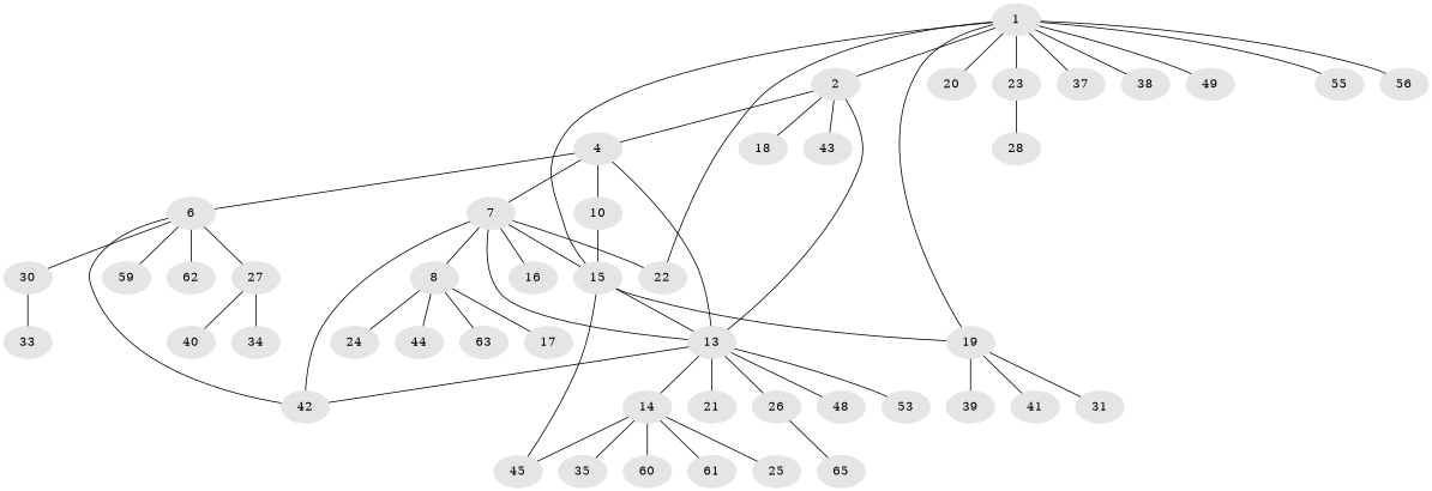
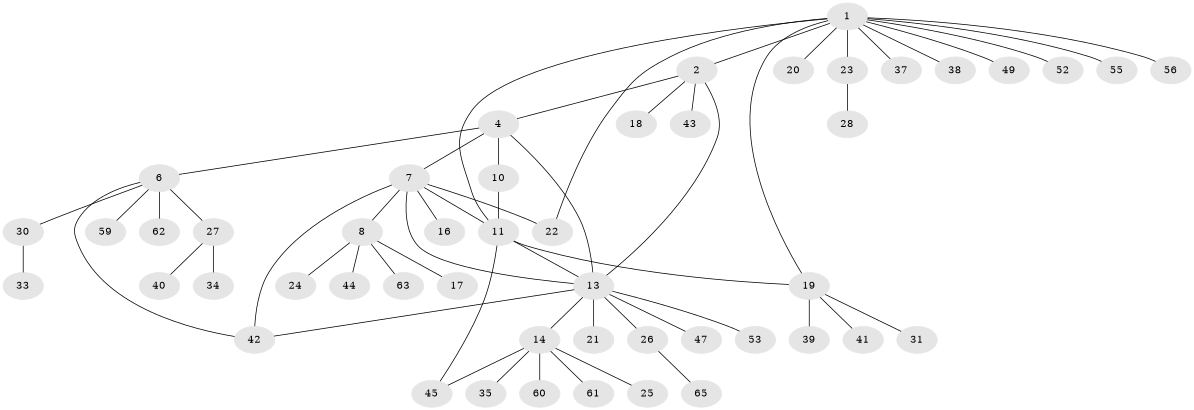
  graph {
    node [color=gray90 style=filled]
    1 [super="+29"]
    2 [super="+3"]
-   11 [super="+12" label=15]
+   11 [super="+12"]
    19 [super="+47"]
    20
    22
    23
    n8 [label=37]
    38 [super="+54"]
    49
+   52
    55
    56
    4 [super="+5"]
    13 [super="+15"]
    18
    43
    45
    31
    39
    41
    28 [super="+58"]
    7 [super="+9"]
    6 [super="+32"]
    10
    42 [super="+50"]
    8 [super="+37"]
    16
    14 [super="+57"]
    21
    26
-   48
+   48 [label=47]
    53
    27
    30 [super="+64"]
    59
    62
    34 [super="+51"]
    40
    33
    17
    24
    44
    63
    25 [super="+46"]
    35
    60
    61 [super="+66"]
    65
    1 -- 2 [weight=2]
    1 -- 11
    1 -- 19
    1 -- 20
    1 -- 22
    1 -- 23
    1 -- n8
    1 -- 38
    1 -- 49
+   1 -- 52
    1 -- 55
    1 -- 56
    2 -- 4
    2 -- 13
    2 -- 18
    2 -- 43
    11 -- 19
    11 -- 13
    11 -- 45
    19 -- 31
    19 -- 39
    19 -- 41
    23 -- 28
    4 -- 13
    4 -- 7
    4 -- 6 [weight=2]
    4 -- 10
    13 -- 42
    13 -- 14 [weight=2]
    13 -- 21
    13 -- 26
    13 -- 48
    13 -- 53
    7 -- 11
    7 -- 22
    7 -- 13
    7 -- 42
    7 -- 8 [weight=2]
    7 -- 16
    6 -- 42
    6 -- 27
    6 -- 30
    6 -- 59
    6 -- 62
    10 -- 11 [weight=2]
    8 -- 17
    8 -- 24
    8 -- 44
    8 -- 63
    14 -- 45
    14 -- 25
    14 -- 35
    14 -- 60
    14 -- 61
    26 -- 65
    27 -- 34
    27 -- 40
    30 -- 33
  }
